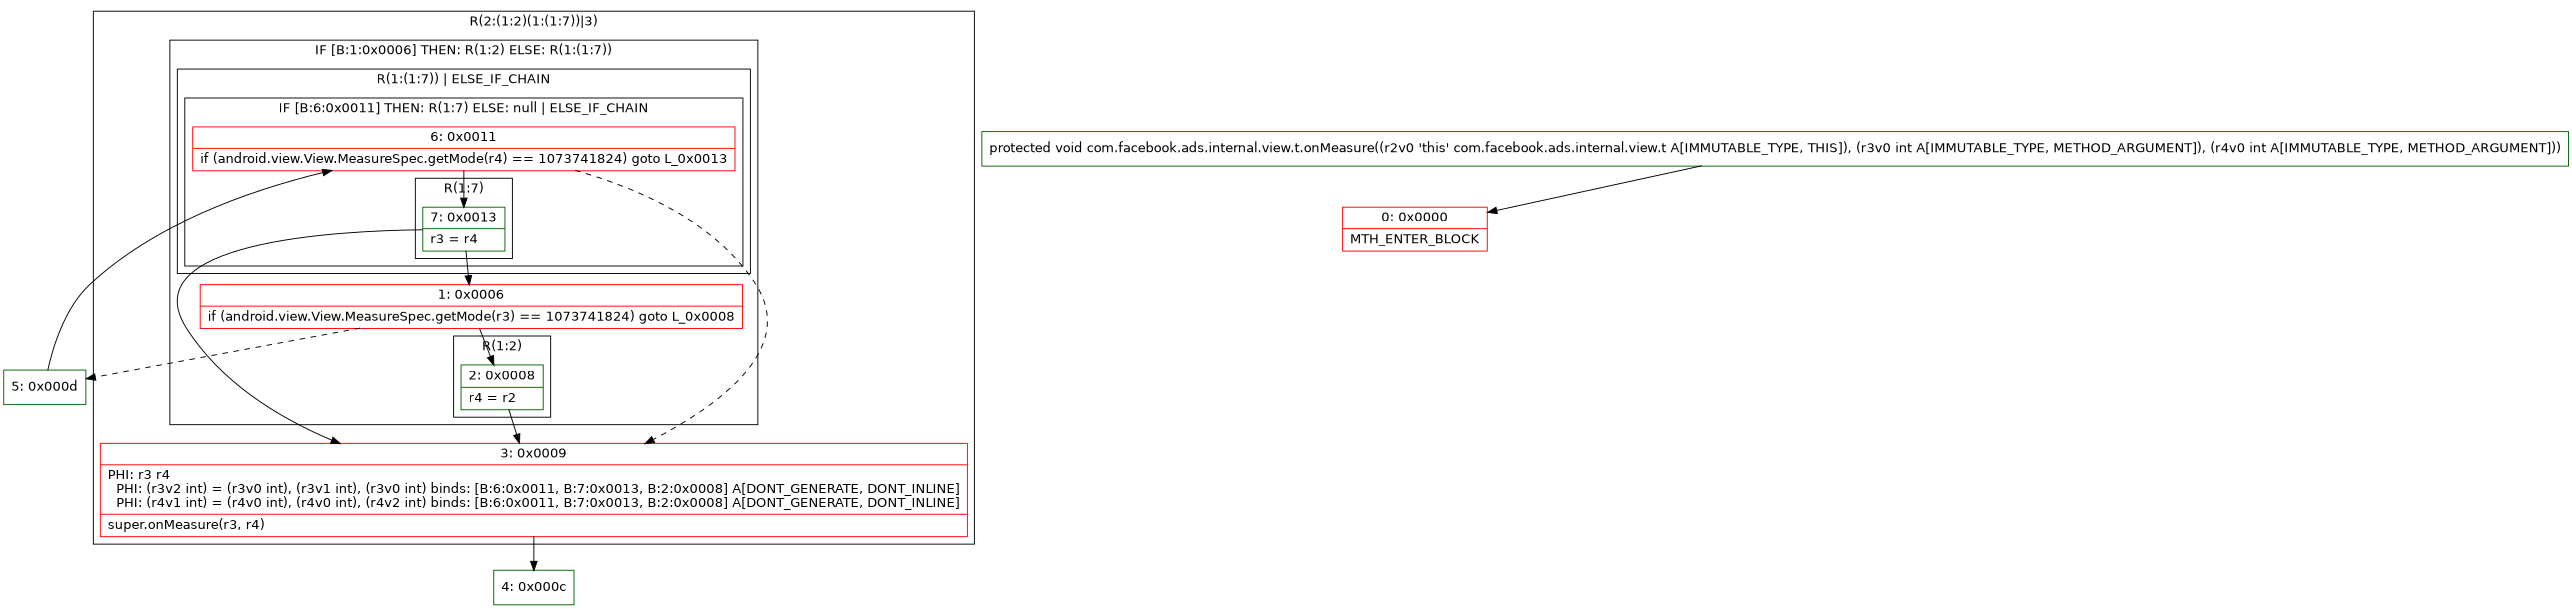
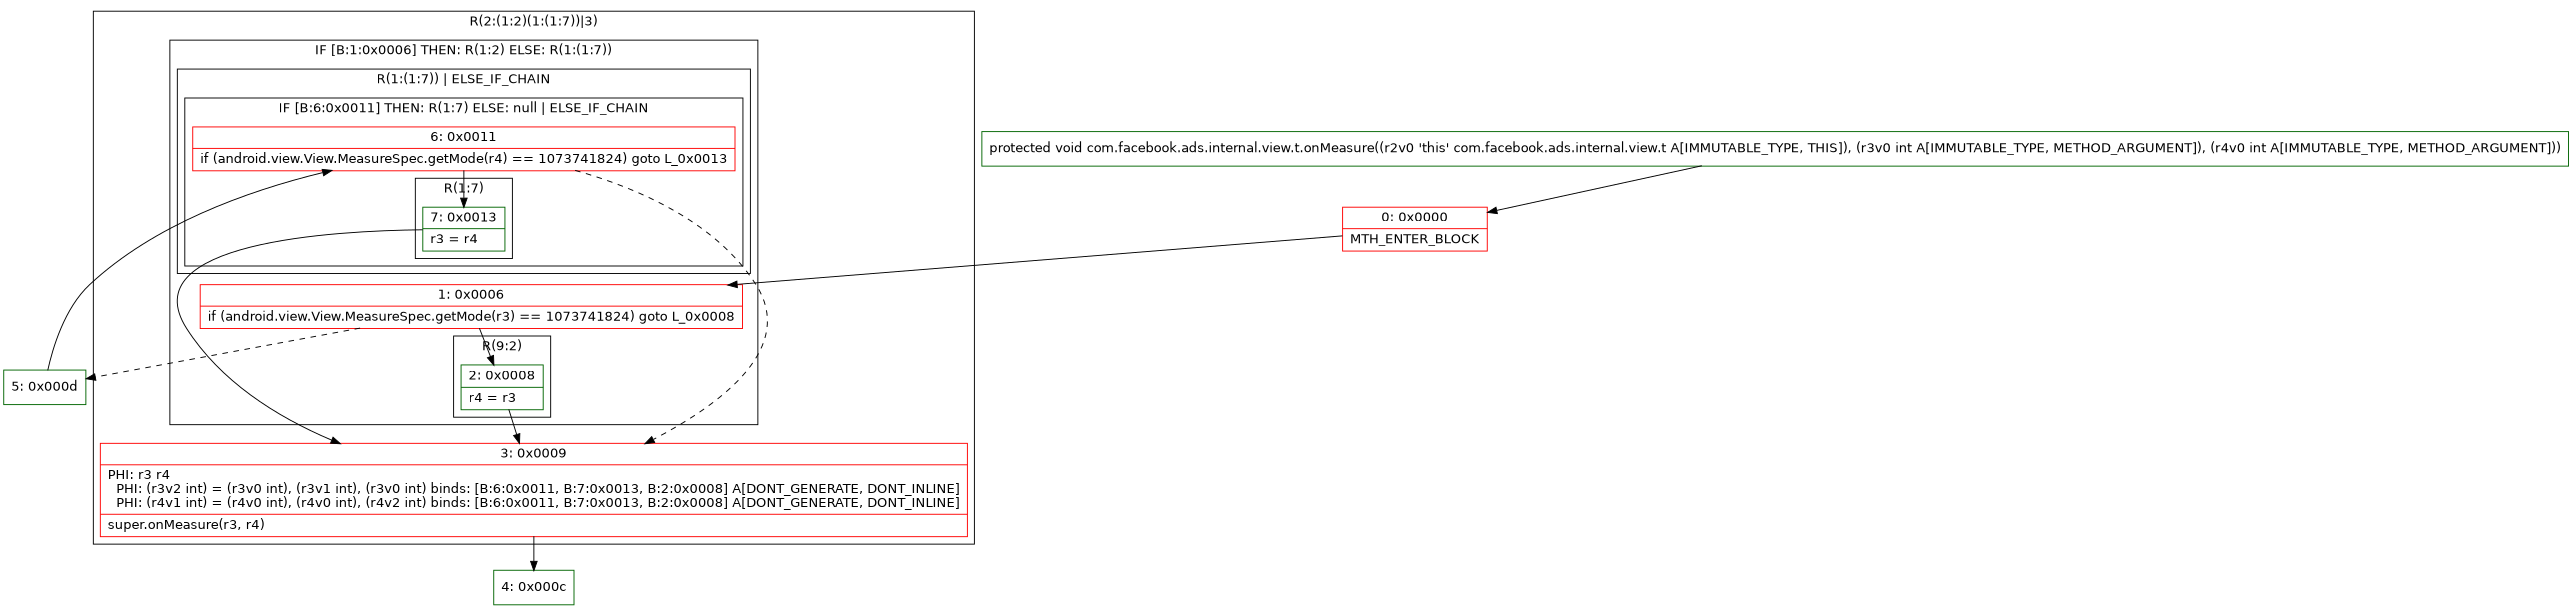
  digraph {
    fontname="DejaVu Sans"
    node [color=darkgreen fontname="DejaVu Sans" shape=record]
    edge [fontname="DejaVu Sans"]
-   n1 [label="{2\:\ 0x0008|r4 = r2\l}"]
+   n1 [label="{2\:\ 0x0008|r4 = r3\l}"]
    n2 [label="{7\:\ 0x0013|r3 = r4\l}"]
    n3 [color=red label="{6\:\ 0x0011|if (android.view.View.MeasureSpec.getMode(r4) == 1073741824) goto L_0x0013\l}"]
    n4 [color=red label="{1\:\ 0x0006|if (android.view.View.MeasureSpec.getMode(r3) == 1073741824) goto L_0x0008\l}"]
    n5 [color=red label="{3\:\ 0x0009|PHI: r3 r4 \l  PHI: (r3v2 int) = (r3v0 int), (r3v1 int), (r3v0 int) binds: [B:6:0x0011, B:7:0x0013, B:2:0x0008] A[DONT_GENERATE, DONT_INLINE]\l  PHI: (r4v1 int) = (r4v0 int), (r4v0 int), (r4v2 int) binds: [B:6:0x0011, B:7:0x0013, B:2:0x0008] A[DONT_GENERATE, DONT_INLINE]\l|super.onMeasure(r3, r4)\l}"]
    n6 [label="{5\:\ 0x000d}"]
    n7 [label="{4\:\ 0x000c}"]
    n8 [color=red label="{0\:\ 0x0000|MTH_ENTER_BLOCK\l}"]
    n9 [label="{protected void com.facebook.ads.internal.view.t.onMeasure((r2v0 'this' com.facebook.ads.internal.view.t A[IMMUTABLE_TYPE, THIS]), (r3v0 int A[IMMUTABLE_TYPE, METHOD_ARGUMENT]), (r4v0 int A[IMMUTABLE_TYPE, METHOD_ARGUMENT])) }"]
    subgraph cluster_1 {
      label="R(2:(1:2)(1:(1:7))|3)"
      n5
      subgraph cluster_2 {
        label="IF [B:1:0x0006] THEN: R(1:2) ELSE: R(1:(1:7))"
        n4
        subgraph cluster_3 {
-         label="R(1:2)"
+         label="R(9:2)"
          n1
        }
        subgraph cluster_4 {
          label="R(1:(1:7)) | ELSE_IF_CHAIN\l"
          subgraph cluster_5 {
            label="IF [B:6:0x0011] THEN: R(1:7) ELSE: null | ELSE_IF_CHAIN\l"
            n3
            subgraph cluster_6 {
              label="R(1:7)"
              n2
            }
          }
        }
      }
    }
    n1 -> n5
    n2 -> n5
    n3 -> n2
    n3 -> n5 [style=dashed]
    n4 -> n1
    n4 -> n6 [style=dashed]
    n5 -> n7
    n6 -> n3
-   n2 -> n4
+   n8 -> n4
    n9 -> n8
  }
